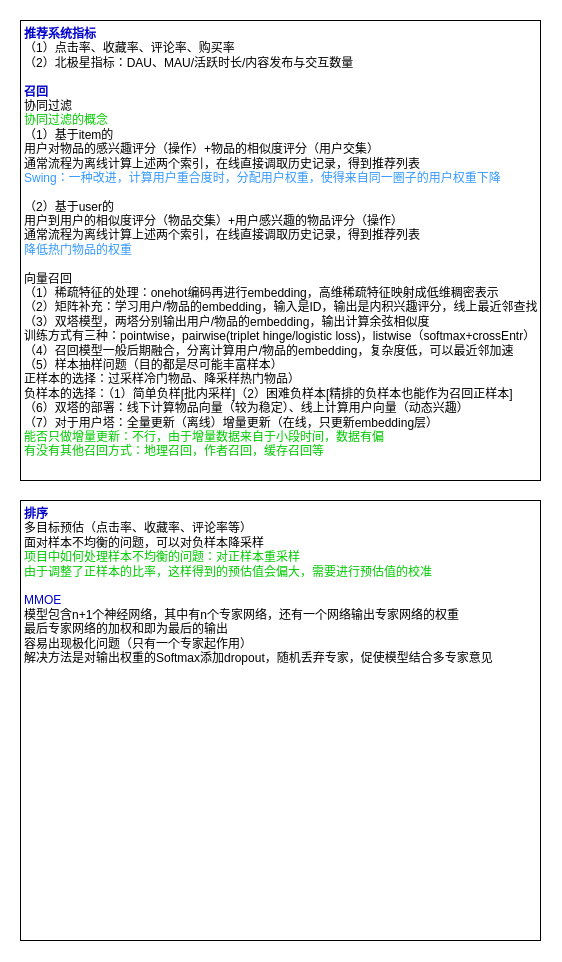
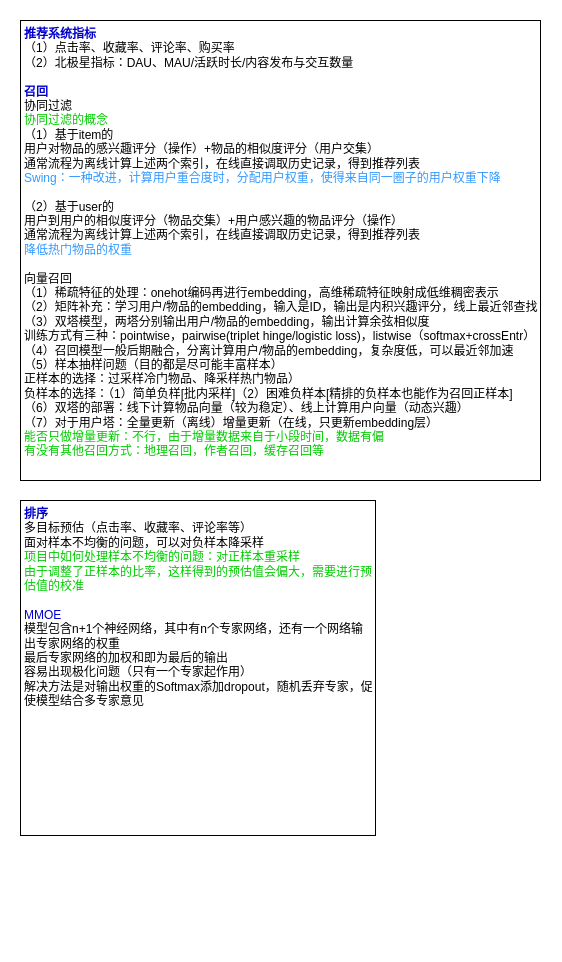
  <mxCell id="0" />
  <mxCell id="1" parent="0" />
  <mxCell id="2" value="&lt;font color=&quot;#0000cc&quot;&gt;&lt;b&gt;推荐系统指标&lt;/b&gt;&lt;/font&gt;&lt;div&gt;（1）点击率、收藏率、评论率、购买率&lt;/div&gt;&lt;div&gt;（2）北极星指标：DAU、MAU/活跃时长/内容发布与交互数量&lt;/div&gt;&lt;div&gt;&lt;br&gt;&lt;/div&gt;&lt;div&gt;&lt;font color=&quot;#0000cc&quot;&gt;&lt;b&gt;召回&lt;/b&gt;&lt;/font&gt;&lt;/div&gt;&lt;div&gt;协同过滤&lt;/div&gt;&lt;div&gt;&lt;font color=&quot;#00cc00&quot;&gt;协同过滤的概念&lt;/font&gt;&lt;/div&gt;&lt;div&gt;（1）基于item的&lt;/div&gt;&lt;div&gt;用户对物品的感兴趣评分（操作）+物品的相似度评分（用户交集）&lt;/div&gt;&lt;div&gt;通常流程为离线计算上述两个索引，在线直接调取历史记录，得到推荐列表&lt;/div&gt;&lt;div&gt;&lt;font color=&quot;#3399ff&quot;&gt;Swing：一种改进，计算用户重合度时，分配用户权重，使得来自同一圈子的用户权重下降&lt;/font&gt;&lt;/div&gt;&lt;div&gt;&lt;br&gt;&lt;/div&gt;&lt;div&gt;（2）基于user的&lt;/div&gt;&lt;div&gt;用户到用户的相似度评分（物品交集）+用户感兴趣的物品评分（操作）&lt;/div&gt;&lt;div&gt;通常流程为离线计算上述两个索引，在线直接调取历史记录，得到推荐列表&lt;br&gt;&lt;/div&gt;&lt;div&gt;&lt;font color=&quot;#3399ff&quot;&gt;降低热门物品的权重&lt;/font&gt;&lt;/div&gt;&lt;div&gt;&lt;br&gt;&lt;/div&gt;&lt;div&gt;向量召回&lt;/div&gt;&lt;div&gt;（1）稀疏特征的处理：onehot编码再进行embedding，高维稀疏特征映射成低维稠密表示&lt;/div&gt;&lt;div&gt;（2）矩阵补充：学习用户/物品的embedding，输入是ID，输出是内积兴趣评分，线上最近邻查找&lt;/div&gt;&lt;div&gt;（3）双塔模型，两塔分别输出用户/物品的embedding，输出计算余弦相似度&lt;/div&gt;&lt;div&gt;训练方式有三种：pointwise，pairwise(triplet hinge/logistic loss)，listwise（softmax+crossEntr）&lt;/div&gt;&lt;div&gt;（4）召回模型一般后期融合，分离计算用户/物品的embedding，复杂度低，可以最近邻加速&lt;/div&gt;&lt;div&gt;（5）样本抽样问题（目的都是尽可能丰富样本）&lt;/div&gt;&lt;div&gt;正样本的选择：过采样冷门物品、降采样热门物品）&lt;/div&gt;&lt;div&gt;负样本的选择：&lt;span style=&quot;background-color: initial;&quot;&gt;（1）简单负样[批内采样]（2）困难负样本[精排的负样本也能作为召回正样本]&lt;/span&gt;&lt;/div&gt;&lt;div&gt;&lt;span style=&quot;background-color: initial;&quot;&gt;（6）双塔的部署：线下计算物品向量（较为稳定）、线上计算用户向量（动态兴趣）&lt;/span&gt;&lt;/div&gt;&lt;div&gt;&lt;span style=&quot;background-color: initial;&quot;&gt;（7）对于用户塔：全量更新（离线）增量更新（在线，只更新embedding层）&lt;/span&gt;&lt;/div&gt;&lt;div&gt;&lt;span style=&quot;background-color: initial;&quot;&gt;&lt;font color=&quot;#00cc00&quot;&gt;能否只做增量更新：不行，由于增量数据来自于小段时间，数据有偏&lt;/font&gt;&lt;/span&gt;&lt;/div&gt;&lt;div&gt;&lt;span style=&quot;background-color: initial;&quot;&gt;&lt;font color=&quot;#00cc00&quot;&gt;有没有其他召回方式：地理召回，作者召回，缓存召回等&lt;/font&gt;&lt;/span&gt;&lt;/div&gt;&lt;div&gt;&lt;span style=&quot;background-color: initial;&quot;&gt;&lt;font color=&quot;#00cc00&quot;&gt;&lt;br&gt;&lt;/font&gt;&lt;/span&gt;&lt;/div&gt;&lt;div&gt;&lt;span style=&quot;background-color: initial;&quot;&gt;&lt;font color=&quot;#ff3333&quot;&gt;&lt;br&gt;&lt;/font&gt;&lt;/span&gt;&lt;/div&gt;&lt;div&gt;&lt;span style=&quot;background-color: initial;&quot;&gt;&lt;br&gt;&lt;/span&gt;&lt;/div&gt;&lt;div&gt;&lt;br&gt;&lt;/div&gt;" style="rounded=0;whiteSpace=wrap;html=1;align=left;verticalAlign=top;spacingLeft=2;" vertex="1" parent="1"><mxGeometry x="20" y="20" width="520" height="460" as="geometry" /></mxCell>
- <mxCell id="3" value="&lt;div&gt;&lt;font color=&quot;#0000cc&quot;&gt;&lt;b&gt;排序&lt;/b&gt;&lt;/font&gt;&lt;/div&gt;&lt;div&gt;多目标预估（点击率、收藏率、评论率等）&lt;/div&gt;&lt;div&gt;面对样本不均衡的问题，可以对负样本降采样&lt;/div&gt;&lt;div&gt;&lt;font color=&quot;#00cc00&quot;&gt;项目中如何处理样本不均衡的问题：对正样本重采样&lt;/font&gt;&lt;/div&gt;&lt;div&gt;&lt;font color=&quot;#00cc00&quot;&gt;由于调整了正样本的比率，这样得到的预估值会偏大，需要进行预估值的校准&lt;/font&gt;&lt;/div&gt;&lt;div&gt;&lt;br&gt;&lt;/div&gt;&lt;div&gt;&lt;font color=&quot;#0000cc&quot;&gt;MMOE&lt;/font&gt;&lt;/div&gt;&lt;div&gt;模型包含n+1个神经网络，其中有n个专家网络，还有一个网络输出专家网络的权重&lt;/div&gt;&lt;div&gt;最后专家网络的加权和即为最后的输出&lt;/div&gt;&lt;div&gt;容易出现极化问题（只有一个专家起作用）&lt;/div&gt;&lt;div&gt;解决方法是对输出权重的Softmax添加dropout，随机丢弃专家，促使模型结合多专家意见&lt;/div&gt;&lt;div&gt;&lt;br&gt;&lt;/div&gt;" style="rounded=0;whiteSpace=wrap;html=1;align=left;verticalAlign=top;spacingLeft=2;" vertex="1" parent="1"><mxGeometry x="20" y="500" width="520" height="440" as="geometry" /></mxCell>
+ <mxCell id="3" value="&lt;div&gt;&lt;font color=&quot;#0000cc&quot;&gt;&lt;b&gt;排序&lt;/b&gt;&lt;/font&gt;&lt;/div&gt;&lt;div&gt;多目标预估（点击率、收藏率、评论率等）&lt;/div&gt;&lt;div&gt;面对样本不均衡的问题，可以对负样本降采样&lt;/div&gt;&lt;div&gt;&lt;font color=&quot;#00cc00&quot;&gt;项目中如何处理样本不均衡的问题：对正样本重采样&lt;/font&gt;&lt;/div&gt;&lt;div&gt;&lt;font color=&quot;#00cc00&quot;&gt;由于调整了正样本的比率，这样得到的预估值会偏大，需要进行预估值的校准&lt;/font&gt;&lt;/div&gt;&lt;div&gt;&lt;br&gt;&lt;/div&gt;&lt;div&gt;&lt;font color=&quot;#0000cc&quot;&gt;MMOE&lt;/font&gt;&lt;/div&gt;&lt;div&gt;模型包含n+1个神经网络，其中有n个专家网络，还有一个网络输出专家网络的权重&lt;/div&gt;&lt;div&gt;最后专家网络的加权和即为最后的输出&lt;/div&gt;&lt;div&gt;容易出现极化问题（只有一个专家起作用）&lt;/div&gt;&lt;div&gt;解决方法是对输出权重的Softmax添加dropout，随机丢弃专家，促使模型结合多专家意见&lt;/div&gt;&lt;div&gt;&lt;br&gt;&lt;/div&gt;" style="rounded=0;whiteSpace=wrap;html=1;align=left;verticalAlign=top;spacingLeft=2;" vertex="1" parent="1"><mxGeometry x="20" y="500" width="355" height="335" as="geometry" /></mxCell>
